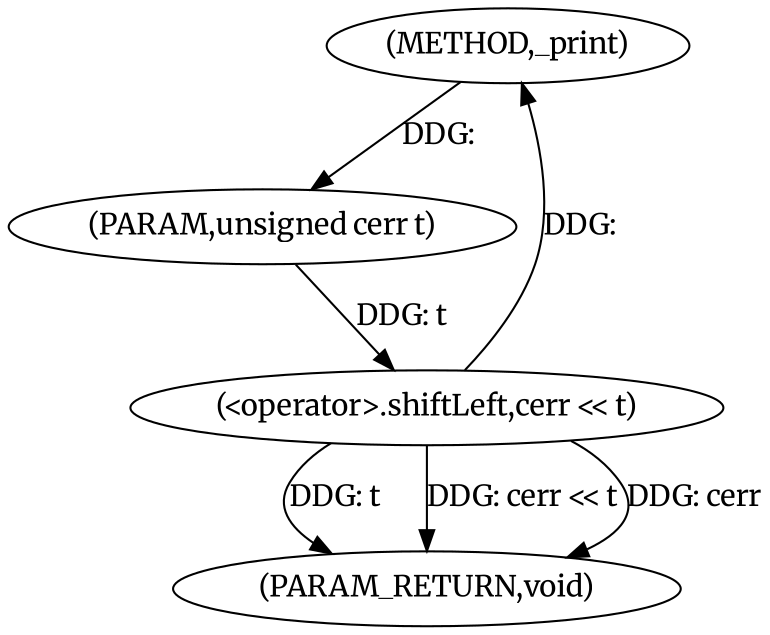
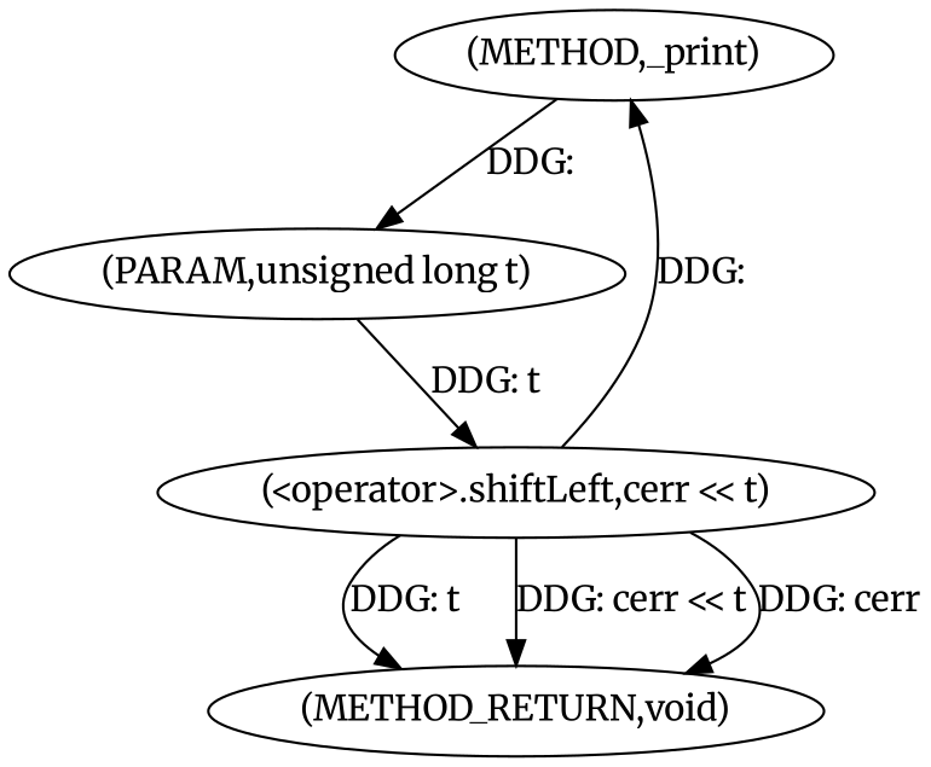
  digraph {
    fontname=Merriweather
    node [fontname=Merriweather]
    edge [fontname=Merriweather]
    n1 [label="(METHOD,_print)"]
-   n2 [label="(PARAM,unsigned cerr t)"]
+   n2 [label="(PARAM,unsigned long t)"]
    n3 [label="(<operator>.shiftLeft,cerr << t)"]
-   n4 [label="(PARAM_RETURN,void)"]
+   n4 [label="(METHOD_RETURN,void)"]
    n1 -> n2 [label="DDG: "]
    n2 -> n3 [label="DDG: t"]
    n3 -> n1 [label="DDG: "]
    n3 -> n4 [label="DDG: t"]
    n3 -> n4 [label="DDG: cerr << t"]
    n3 -> n4 [label="DDG: cerr"]
  }
